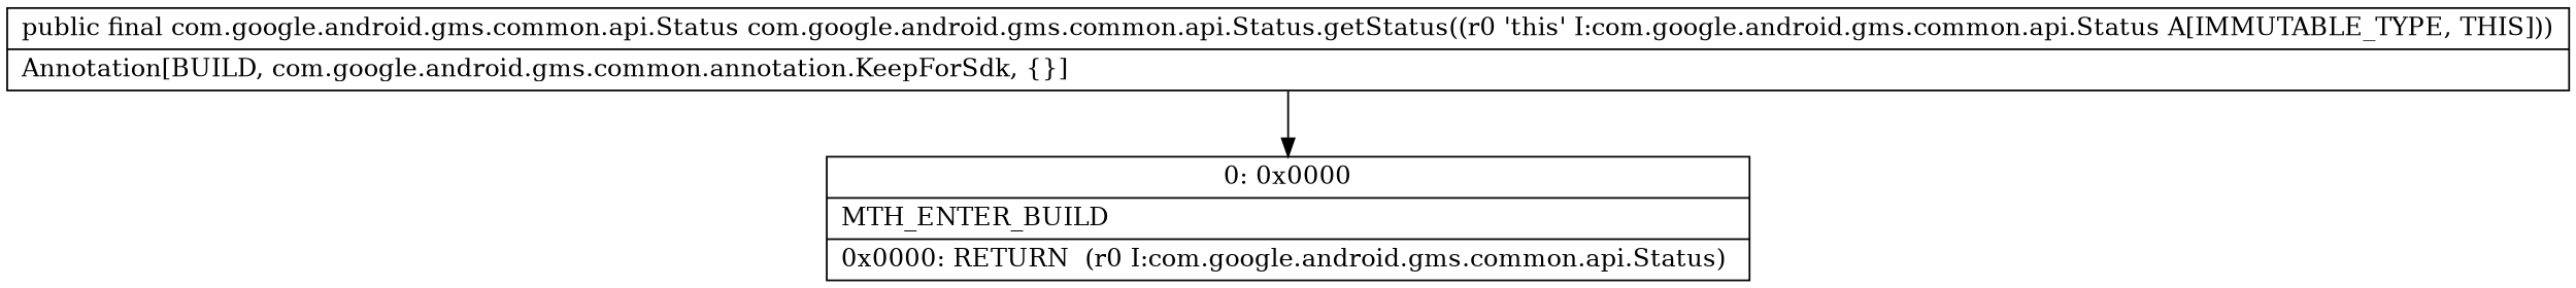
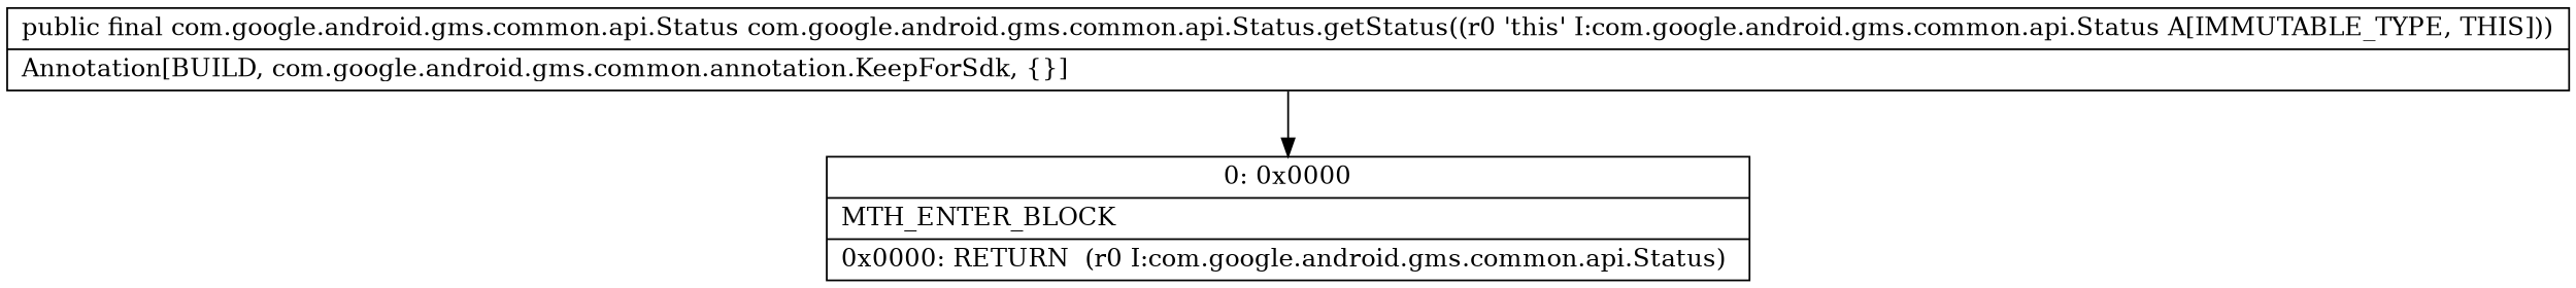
  digraph {
    node [shape=record]
-   n1 [label="{0\:\ 0x0000|MTH_ENTER_BUILD\l|0x0000: RETURN  (r0 I:com.google.android.gms.common.api.Status) \l}"]
+   n1 [label="{0\:\ 0x0000|MTH_ENTER_BLOCK\l|0x0000: RETURN  (r0 I:com.google.android.gms.common.api.Status) \l}"]
    n2 [label="{public final com.google.android.gms.common.api.Status com.google.android.gms.common.api.Status.getStatus((r0 'this' I:com.google.android.gms.common.api.Status A[IMMUTABLE_TYPE, THIS]))  | Annotation[BUILD, com.google.android.gms.common.annotation.KeepForSdk, \{\}]\l}"]
    n2 -> n1
  }
